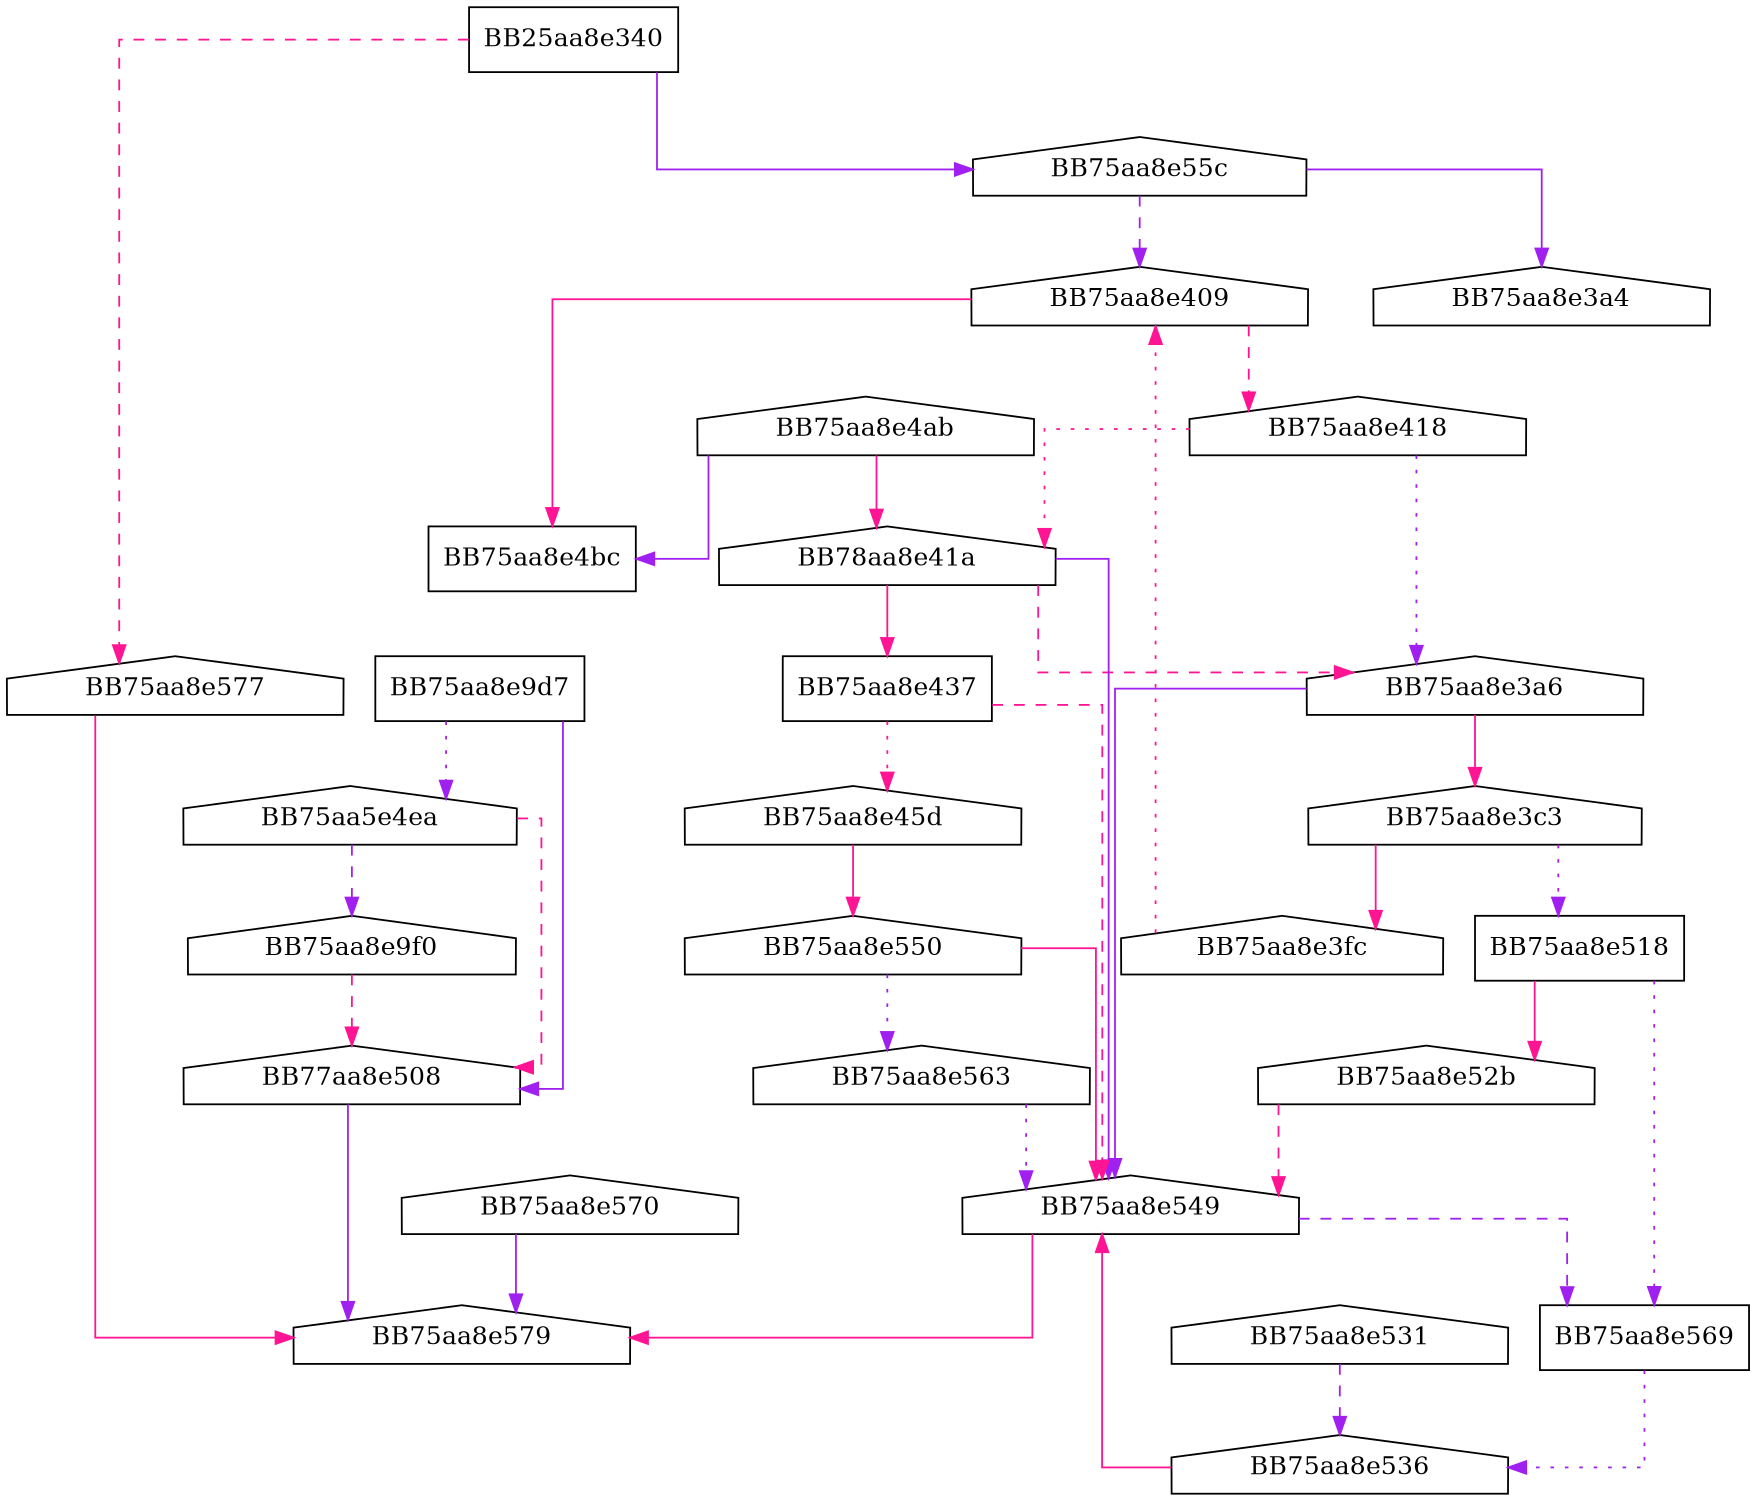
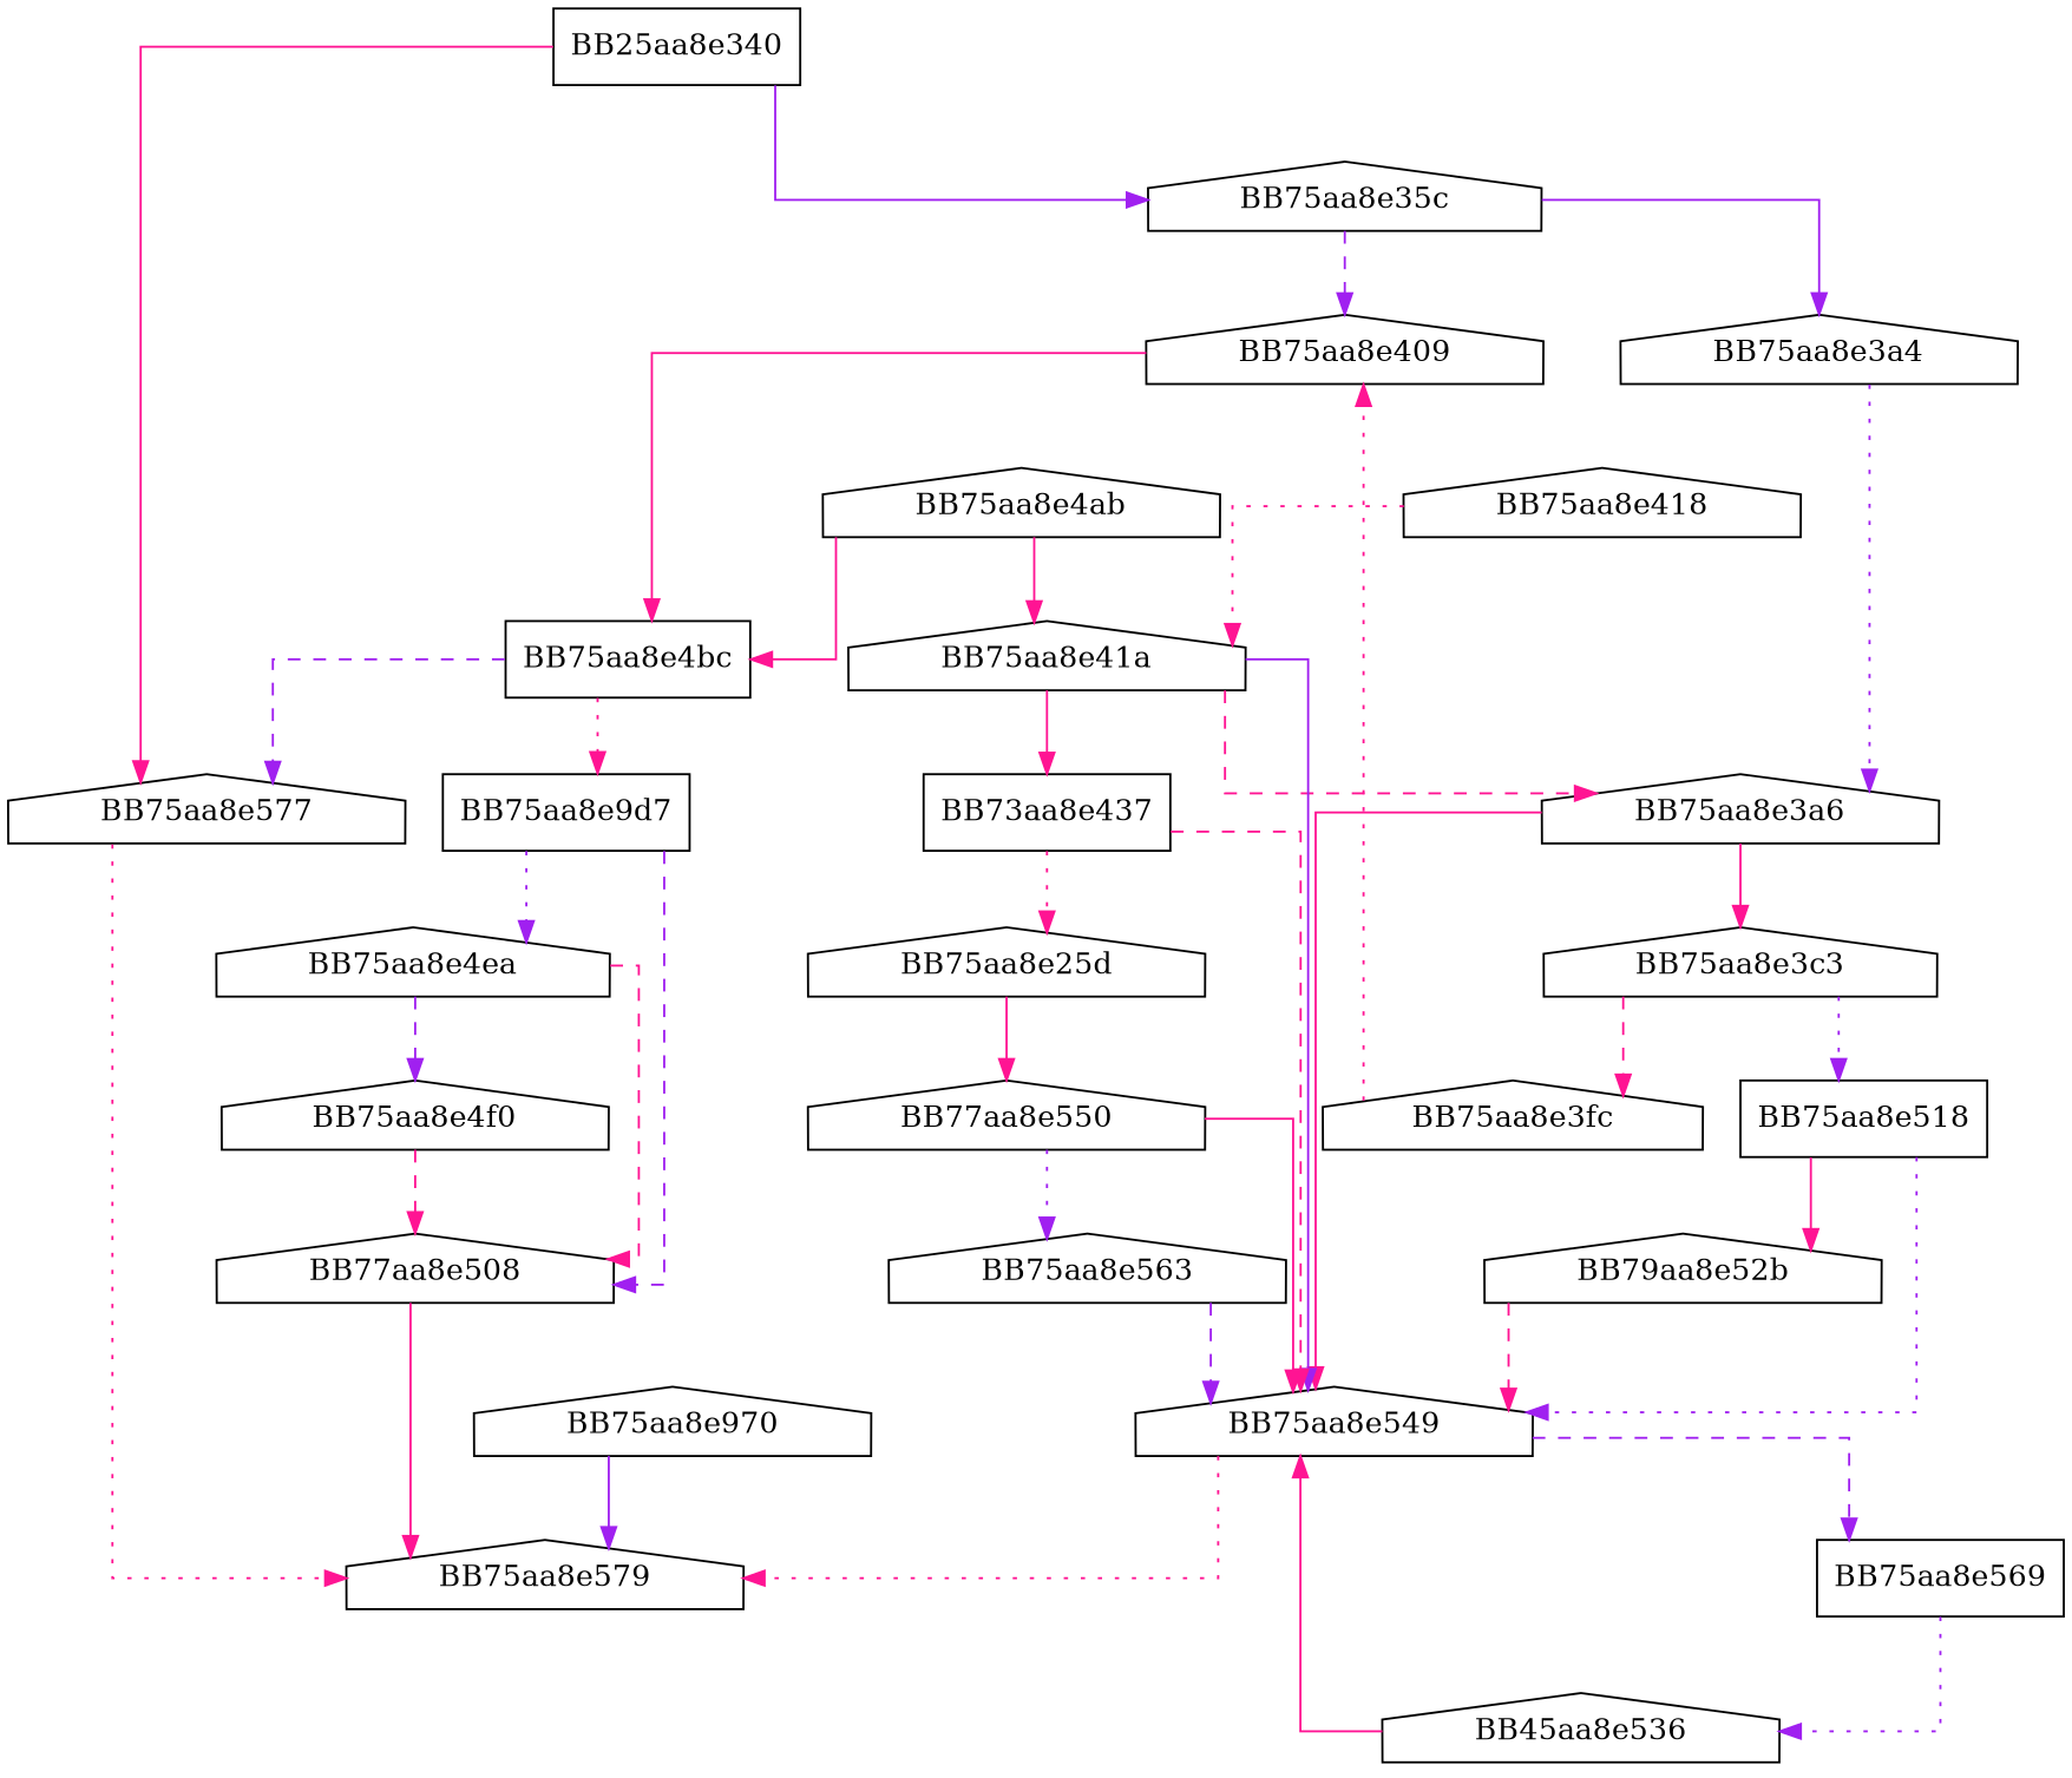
  digraph {
    splines=ortho
    node [shape=house]
    edge [color=deeppink style=solid]
    n1 [label=BB25aa8e340 shape=box]
    BB75aa8e577
-   BB75aa8e35c [label=BB75aa8e55c]
+   BB75aa8e35c
    BB75aa8e579
    BB75aa8e409
    BB75aa8e3a4
    BB75aa8e4bc [shape=box]
    BB75aa8e418
    BB75aa8e3a6
    n10 [label=BB75aa8e9d7 shape=box]
-   BB75aa8e41a [label=BB78aa8e41a]
+   BB75aa8e41a
    BB75aa8e549
    BB75aa8e3c3
    BB75aa8e569 [shape=box]
    BB75aa8e518 [shape=box]
    BB75aa8e3fc
-   BB75aa8e52b
+   BB75aa8e52b [label=BB79aa8e52b]
    n18 [label=BB77aa8e508]
-   BB75aa8e4ea [label=BB75aa5e4ea]
-   BB75aa8e437 [shape=box]
-   BB75aa8e45d
-   BB75aa8e570
-   BB75aa8e550
+   BB75aa8e4ea
+   BB75aa8e437 [shape=box label=BB73aa8e437]
+   BB75aa8e45d [label=BB75aa8e25d]
+   BB75aa8e570 [label=BB75aa8e970]
+   BB75aa8e550 [label=BB77aa8e550]
    BB75aa8e563
    BB75aa8e4ab
-   BB75aa8e4f0 [label=BB75aa8e9f0]
-   BB75aa8e531
-   BB75aa8e536
-   n1 -> BB75aa8e577 [style=dashed]
+   BB75aa8e4f0
+   BB75aa8e536 [label=BB45aa8e536]
+   n1 -> BB75aa8e577
    n1 -> BB75aa8e35c [color=purple]
-   BB75aa8e577 -> BB75aa8e579
+   BB75aa8e577 -> BB75aa8e579 [style=dotted]
    BB75aa8e35c -> BB75aa8e409 [color=purple style=dashed]
    BB75aa8e35c -> BB75aa8e3a4 [color=purple]
    BB75aa8e409 -> BB75aa8e4bc
-   BB75aa8e409 -> BB75aa8e418 [style=dashed]
-   BB75aa8e418 -> BB75aa8e3a6 [color=purple style=dotted]
+   BB75aa8e3a4 -> BB75aa8e3a6 [color=purple style=dotted]
+   BB75aa8e4bc -> BB75aa8e577 [color=purple style=dashed]
+   BB75aa8e4bc -> n10 [style=dotted]
    BB75aa8e418 -> BB75aa8e41a [style=dotted]
-   BB75aa8e3a6 -> BB75aa8e549 [color=purple]
+   BB75aa8e3a6 -> BB75aa8e549
    BB75aa8e3a6 -> BB75aa8e3c3
-   n10 -> n18 [color=purple]
+   n10 -> n18 [color=purple style=dashed]
    n10 -> BB75aa8e4ea [color=purple style=dotted]
    BB75aa8e41a -> BB75aa8e3a6 [style=dashed]
    BB75aa8e41a -> BB75aa8e549 [color=purple]
    BB75aa8e41a -> BB75aa8e437
-   BB75aa8e549 -> BB75aa8e579
+   BB75aa8e549 -> BB75aa8e579 [style=dotted]
    BB75aa8e549 -> BB75aa8e569 [color=purple style=dashed]
    BB75aa8e3c3 -> BB75aa8e518 [color=purple style=dotted]
-   BB75aa8e3c3 -> BB75aa8e3fc
+   BB75aa8e3c3 -> BB75aa8e3fc [style=dashed]
    BB75aa8e569 -> BB75aa8e536 [color=purple style=dotted]
-   BB75aa8e518 -> BB75aa8e569 [color=purple style=dotted]
+   BB75aa8e518 -> BB75aa8e549 [color=purple style=dotted]
    BB75aa8e518 -> BB75aa8e52b
    BB75aa8e3fc -> BB75aa8e409 [style=dotted]
    BB75aa8e52b -> BB75aa8e549 [style=dashed]
-   n18 -> BB75aa8e579 [color=purple]
+   n18 -> BB75aa8e579
    BB75aa8e4ea -> n18 [style=dashed]
    BB75aa8e4ea -> BB75aa8e4f0 [color=purple style=dashed]
    BB75aa8e437 -> BB75aa8e549 [style=dashed]
    BB75aa8e437 -> BB75aa8e45d [style=dotted]
    BB75aa8e45d -> BB75aa8e550
    BB75aa8e570 -> BB75aa8e579 [color=purple]
    BB75aa8e550 -> BB75aa8e549
    BB75aa8e550 -> BB75aa8e563 [color=purple style=dotted]
-   BB75aa8e563 -> BB75aa8e549 [color=purple style=dotted]
-   BB75aa8e4ab -> BB75aa8e4bc [color=purple]
+   BB75aa8e563 -> BB75aa8e549 [color=purple style=dashed]
+   BB75aa8e4ab -> BB75aa8e4bc
    BB75aa8e4ab -> BB75aa8e41a
    BB75aa8e4f0 -> n18 [style=dashed]
-   BB75aa8e531 -> BB75aa8e536 [color=purple style=dashed]
    BB75aa8e536 -> BB75aa8e549
  }
